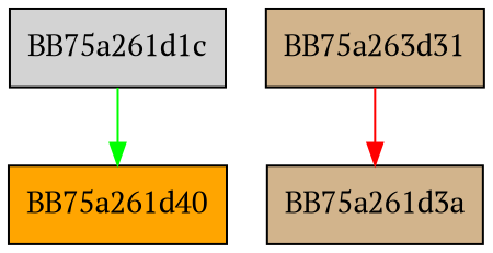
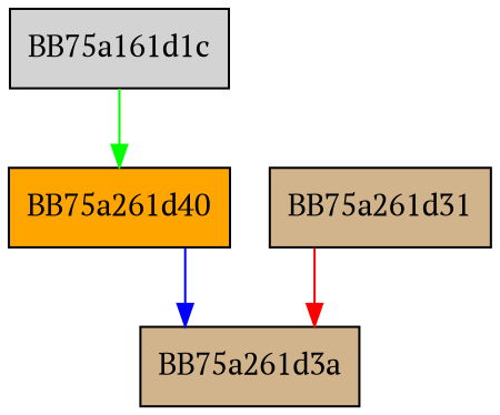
  digraph {
    fontname="PT Serif"
    splines=ortho
    node [fillcolor=tan fontname="PT Serif" shape=box style=filled]
    edge [fontname="PT Serif"]
-   BB75a261d1c [fillcolor=lightgrey]
+   BB75a261d1c [fillcolor=lightgrey label=BB75a161d1c]
    BB75a261d40 [fillcolor=orange]
    BB75a261d3a
-   BB75a261d31 [label=BB75a263d31]
+   BB75a261d31
    BB75a261d1c -> BB75a261d40 [color=green]
+   BB75a261d40 -> BB75a261d3a [color=blue]
    BB75a261d31 -> BB75a261d3a [color=red]
  }
